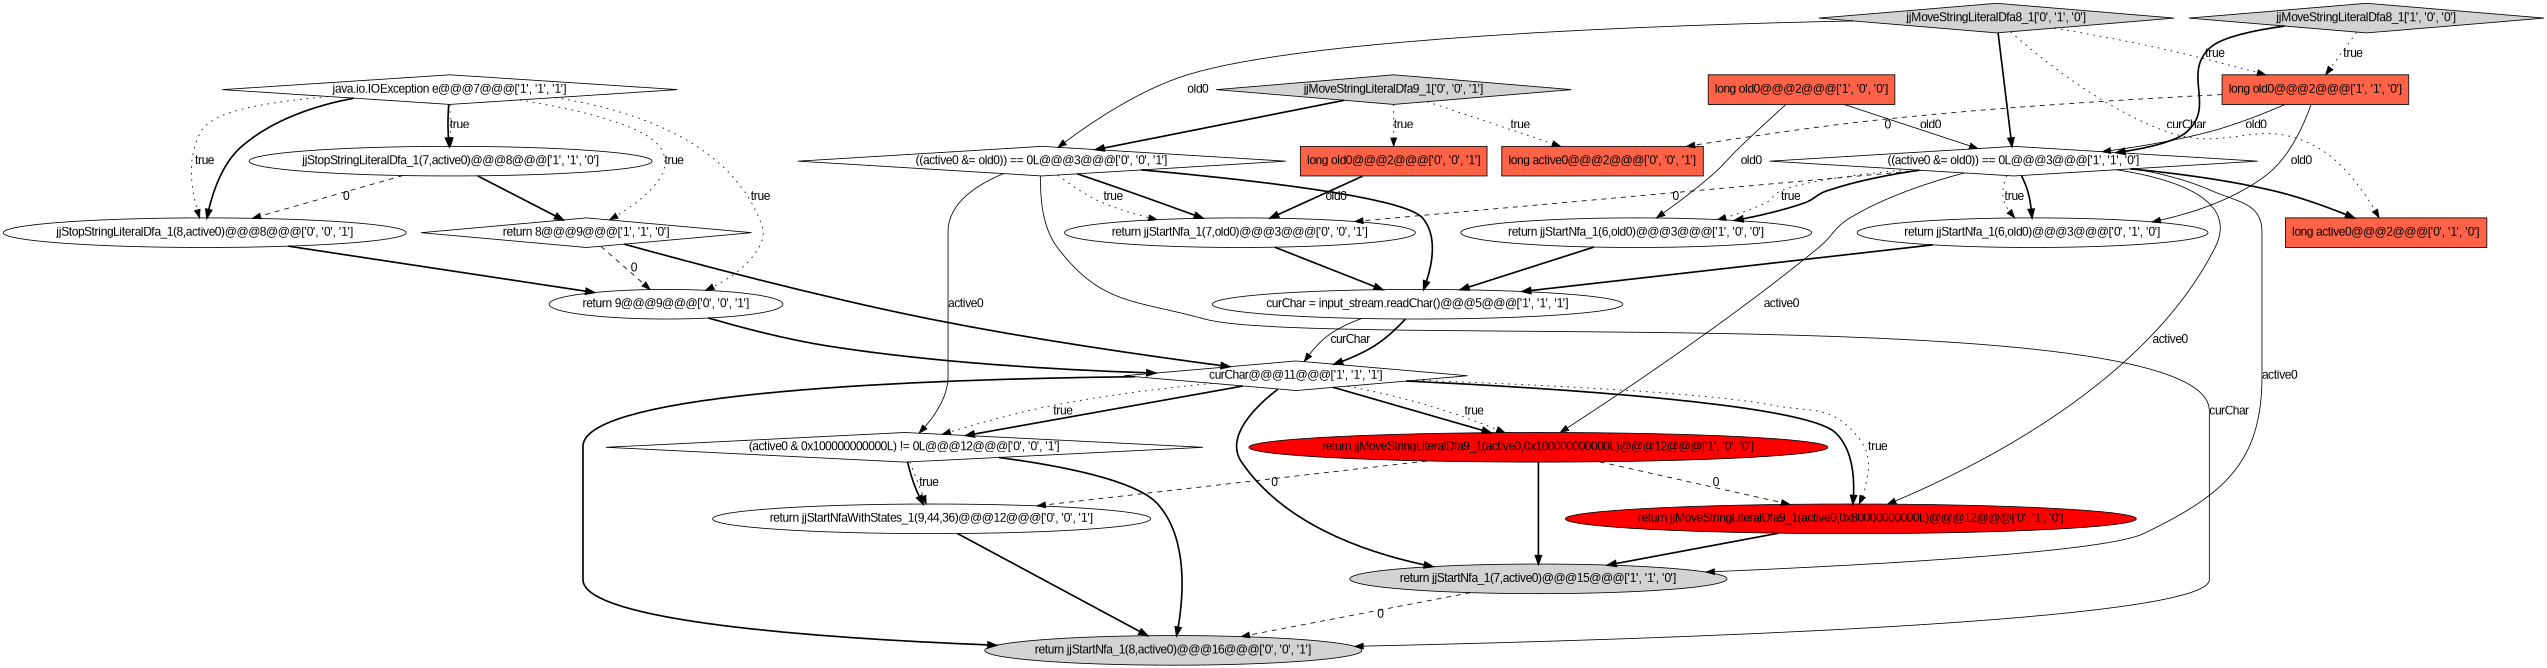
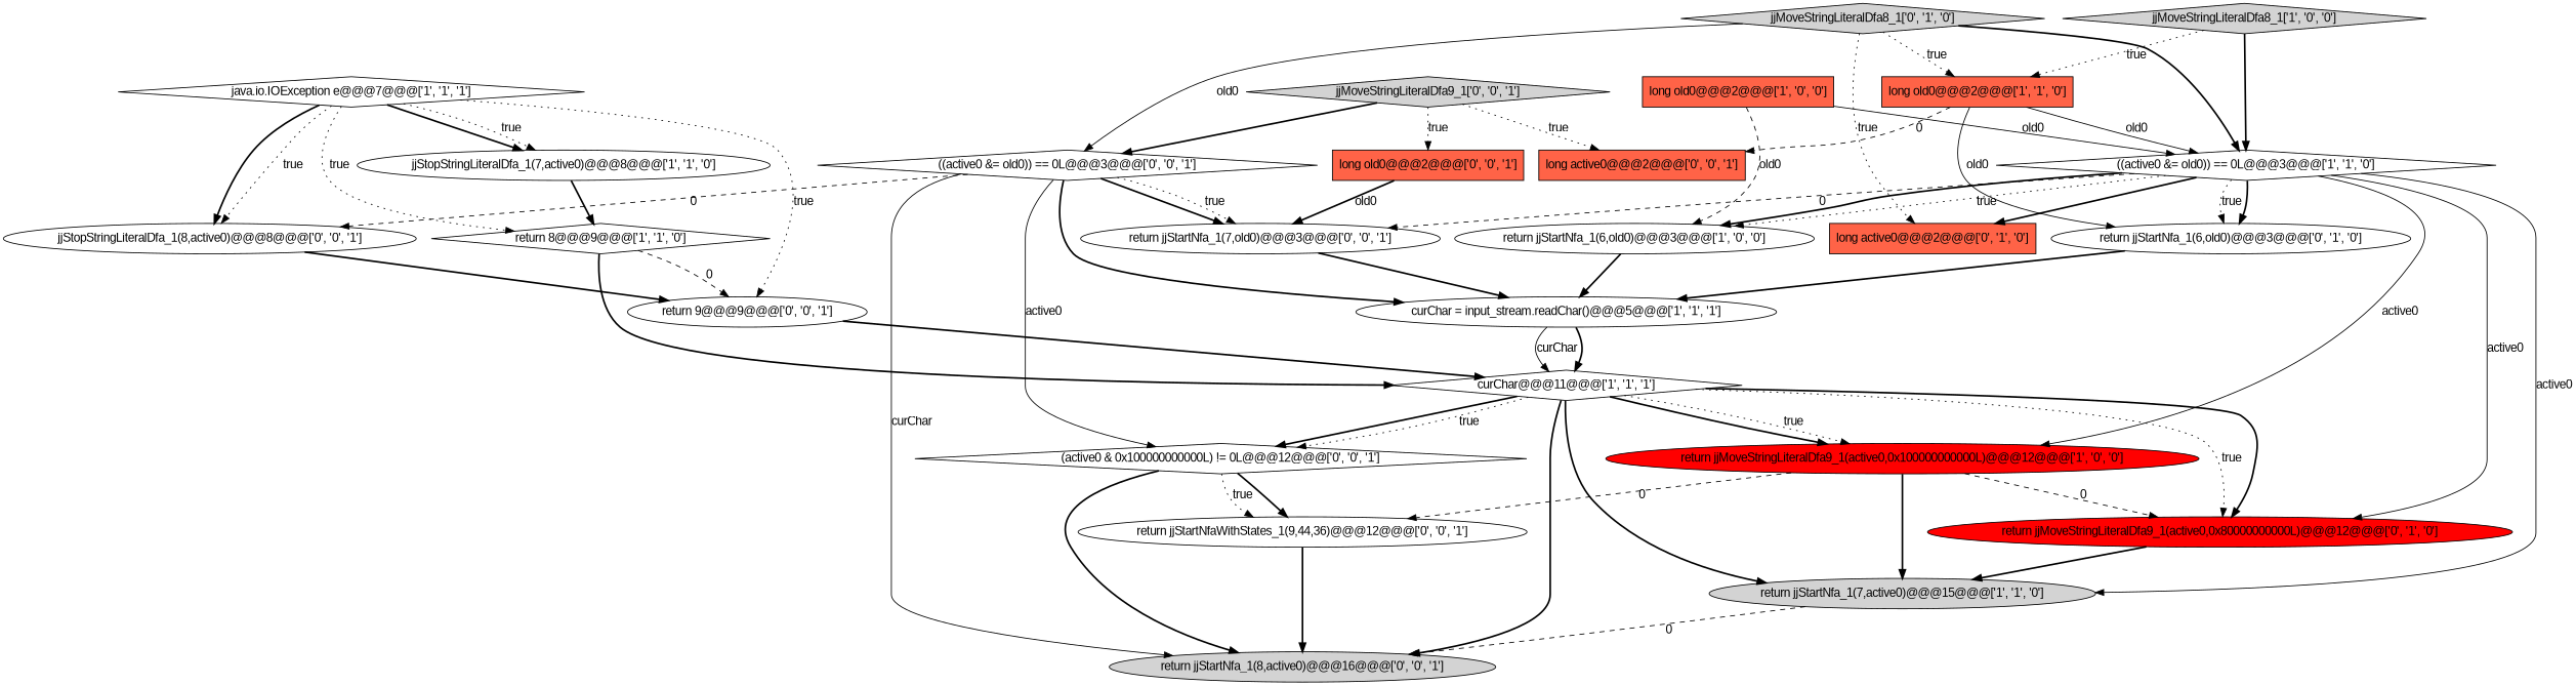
  digraph {
    fontname="Liberation Sans"
    node [fillcolor=white fontname="Liberation Sans" shape=ellipse style=filled]
    edge [fontname="Liberation Sans" style=bold]
    n1 [label="curChar@@@11@@@['1', '1', '1']" shape=diamond]
    n2 [fillcolor=red label="return jjMoveStringLiteralDfa9_1(active0,0x100000000000L)@@@12@@@['1', '0', '0']"]
    n3 [fillcolor=lightgray label="return jjStartNfa_1(7,active0)@@@15@@@['1', '1', '0']"]
    n4 [label="(active0 & 0x100000000000L) != 0L@@@12@@@['0', '0', '1']" shape=diamond]
    n5 [fillcolor=lightgray label="return jjStartNfa_1(8,active0)@@@16@@@['0', '0', '1']"]
    n6 [fillcolor=red label="return jjMoveStringLiteralDfa9_1(active0,0x80000000000L)@@@12@@@['0', '1', '0']"]
    n7 [label="return jjStartNfaWithStates_1(9,44,36)@@@12@@@['0', '0', '1']"]
    n8 [label="return 8@@@9@@@['1', '1', '0']" shape=diamond]
    n9 [label="return 9@@@9@@@['0', '0', '1']"]
    n10 [label="return jjStartNfa_1(6,old0)@@@3@@@['1', '0', '0']"]
    n11 [label="curChar = input_stream.readChar()@@@5@@@['1', '1', '1']"]
    n12 [fillcolor=tomato label="long old0@@@2@@@['0', '0', '1']" shape=box]
    n13 [label="return jjStartNfa_1(7,old0)@@@3@@@['0', '0', '1']"]
    n14 [label="((active0 &= old0)) == 0L@@@3@@@['0', '0', '1']" shape=diamond]
    n15 [label="jjStopStringLiteralDfa_1(8,active0)@@@8@@@['0', '0', '1']"]
    n16 [fillcolor=tomato label="long old0@@@2@@@['1', '1', '0']" shape=box]
    n17 [fillcolor=tomato label="long active0@@@2@@@['0', '0', '1']" shape=box]
    n18 [label="((active0 &= old0)) == 0L@@@3@@@['1', '1', '0']" shape=diamond]
    n19 [label="return jjStartNfa_1(6,old0)@@@3@@@['0', '1', '0']"]
    n20 [fillcolor=tomato label="long active0@@@2@@@['0', '1', '0']" shape=box]
    n21 [fillcolor=tomato label="long old0@@@2@@@['1', '0', '0']" shape=box]
    n22 [label="jjStopStringLiteralDfa_1(7,active0)@@@8@@@['1', '1', '0']"]
    n23 [fillcolor=lightgray label="jjMoveStringLiteralDfa8_1['0', '1', '0']" shape=diamond]
    n24 [label="java.io.IOException e@@@7@@@['1', '1', '1']" shape=diamond]
    n25 [fillcolor=lightgray label="jjMoveStringLiteralDfa8_1['1', '0', '0']" shape=diamond]
    n26 [fillcolor=lightgray label="jjMoveStringLiteralDfa9_1['0', '0', '1']" shape=diamond]
    n1 -> n2
    n1 -> n2 [label=true style=dotted]
    n1 -> n3
    n1 -> n4
    n1 -> n4 [label=true style=dotted]
    n1 -> n5
    n1 -> n6
    n1 -> n6 [label=true style=dotted]
    n2 -> n3
    n2 -> n6 [label=0 style=dashed]
    n2 -> n7 [label=0 style=dashed]
    n3 -> n5 [label=0 style=dashed]
    n4 -> n5
    n4 -> n7
    n4 -> n7 [label=true style=dotted]
    n6 -> n3
    n7 -> n5
    n8 -> n1
    n8 -> n9 [label=0 style=dashed]
    n9 -> n1
    n10 -> n11
    n11 -> n1
    n11 -> n1 [label=curChar style=solid]
    n12 -> n13 [label=old0]
    n13 -> n11
    n14 -> n4 [label=active0 style=solid]
    n14 -> n5 [label=curChar style=solid]
    n14 -> n11
    n14 -> n13
    n14 -> n13 [label=true style=dotted]
    n15 -> n9
    n16 -> n17 [label=0 style=dashed]
    n16 -> n18 [label=old0 style=solid]
    n16 -> n19 [label=old0 style=solid]
    n18 -> n2 [label=active0 style=solid]
    n18 -> n3 [label=active0 style=solid]
    n18 -> n6 [label=active0 style=solid]
    n18 -> n10
    n18 -> n10 [label=true style=dotted]
    n18 -> n13 [label=0 style=dashed]
    n18 -> n19
    n18 -> n19 [label=true style=dotted]
    n18 -> n20
    n19 -> n11
-   n21 -> n10 [label=old0 style=solid]
+   n21 -> n10 [label=old0 style=dashed]
    n21 -> n18 [label=old0 style=solid]
    n22 -> n8
-   n22 -> n15 [label=0 style=dashed]
+   n14 -> n15 [label=0 style=dashed]
    n23 -> n14 [label=old0 style=solid]
    n23 -> n16 [label=true style=dotted]
    n23 -> n18
-   n23 -> n20 [label=curChar style=dotted]
+   n23 -> n20 [label=true style=dotted]
    n24 -> n8 [label=true style=dotted]
    n24 -> n9 [label=true style=dotted]
    n24 -> n15 [label=true style=dotted]
    n24 -> n15
    n24 -> n22
    n24 -> n22 [label=true style=dotted]
    n25 -> n16 [label=true style=dotted]
    n25 -> n18
    n26 -> n12 [label=true style=dotted]
    n26 -> n14
    n26 -> n17 [label=true style=dotted]
  }
